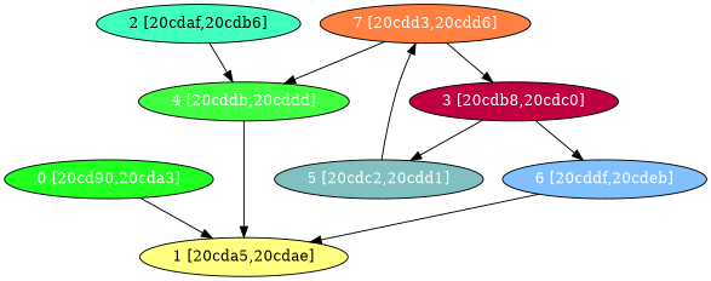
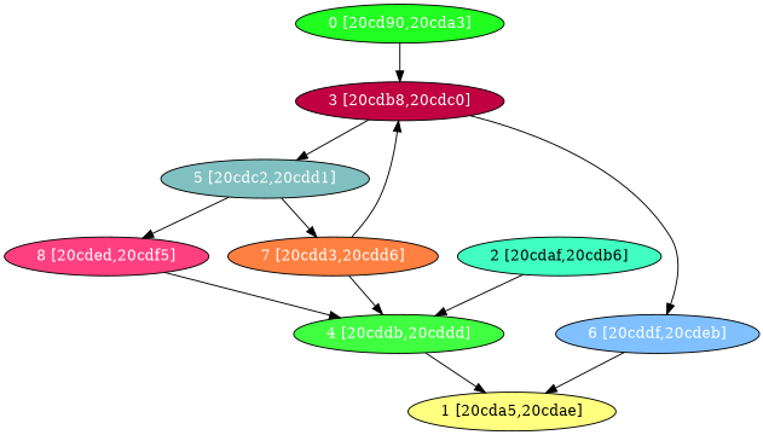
  digraph {
    node [fontcolor="#ffffff" shape=oval style=filled]
    n1 [fillcolor="#20FF20" label="0 [20cd90,20cda3]"]
    n2 [fillcolor="#FFFF80" fontcolor="#000000" label="1 [20cda5,20cdae]"]
    n3 [fillcolor="#40FFC0" fontcolor="#000000" label="2 [20cdaf,20cdb6]"]
    n4 [fillcolor="#40FF40" label="4 [20cddb,20cddd]"]
    n5 [fillcolor="#C00040" label="3 [20cdb8,20cdc0]"]
    n6 [fillcolor="#80C0C0" label="5 [20cdc2,20cdd1]"]
    n7 [fillcolor="#80C0FF" label="6 [20cddf,20cdeb]"]
    n8 [fillcolor="#FF8040" label="7 [20cdd3,20cdd6]"]
-   n1 -> n2
+   n9 [fillcolor="#FF4080" label="8 [20cded,20cdf5]"]
+   n1 -> n5
    n3 -> n4
    n4 -> n2
    n5 -> n6
    n5 -> n7
    n6 -> n8
+   n6 -> n9
    n7 -> n2
    n8 -> n4
    n8 -> n5
+   n9 -> n4
  }
